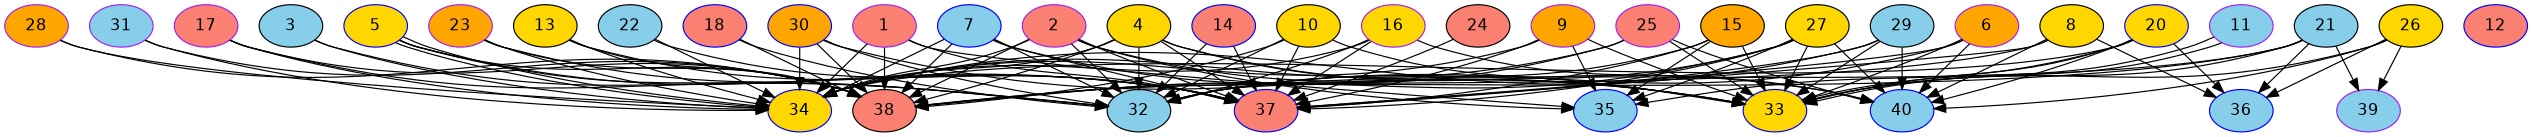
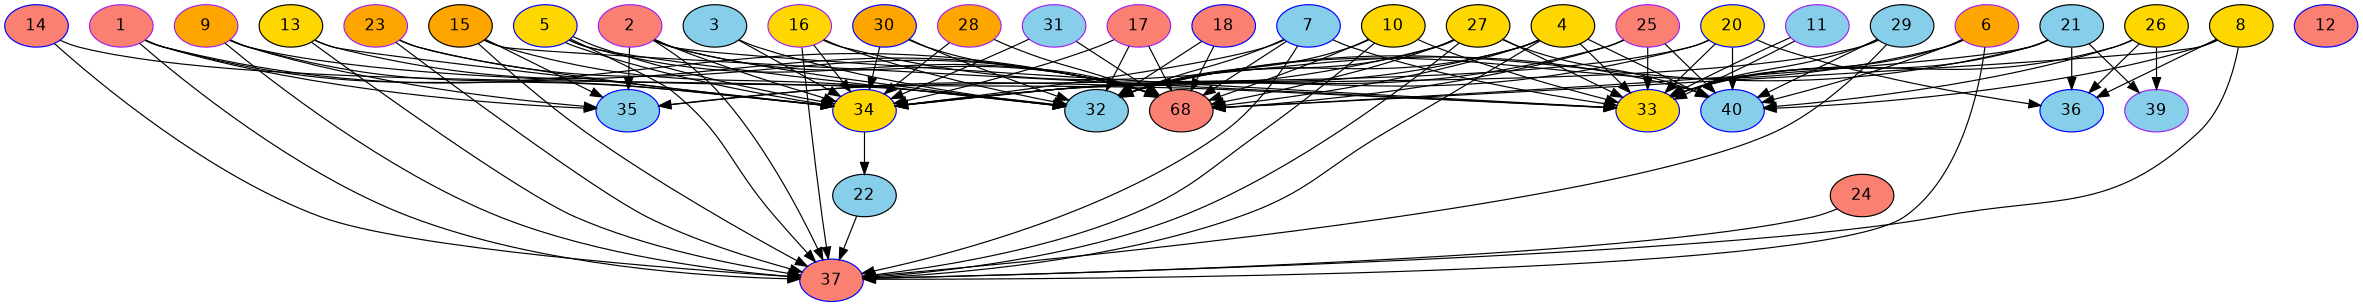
  digraph {
    fontname="DejaVu Sans"
    node [alpha=0.13 color=black fillcolor=skyblue fontname="DejaVu Sans" style=filled]
    edge [fontname="DejaVu Sans"]
    1 [alpha=0.15 color=purple expect_size=25473024 fillcolor=salmon]
    34 [alpha=0.03 color=blue expect_size=27610112 fillcolor=gold]
    35 [alpha=0.17 color=blue expect_size=12103680]
    37 [color=blue expect_size=45343744 fillcolor=salmon]
-   38 [alpha=0.03 expect_size=47245312 fillcolor=salmon]
+   38 [alpha=0.03 expect_size=47245312 fillcolor=salmon label=68]
    2 [alpha=0.16 color=purple expect_size=18424832 fillcolor=salmon]
    32 [alpha=0.15 expect_size=32327680]
    33 [alpha=0.06 color=blue expect_size=43639808 fillcolor=gold]
    3 [alpha=0.19 expect_size=40603648]
    4 [alpha=0.08 expect_size=33106944 fillcolor=gold]
    40 [alpha=0.18 color=blue expect_size=32613376]
    5 [alpha=0.00 color=blue expect_size=33970176 fillcolor=gold]
    6 [alpha=0.02 color=purple expect_size=28926976 fillcolor=orange]
    7 [alpha=0.04 color=blue expect_size=29085696]
    8 [alpha=0.18 expect_size=26511360 fillcolor=gold]
    36 [alpha=0.06 color=blue expect_size=25848832]
    9 [alpha=0.19 color=purple expect_size=22962176 fillcolor=orange]
    10 [alpha=0.12 expect_size=13165568 fillcolor=gold]
    11 [alpha=0.02 color=purple expect_size=45368320]
    12 [color=blue expect_size=34313216 fillcolor=salmon]
    13 [expect_size=25792512 fillcolor=gold]
    14 [color=blue expect_size=22374400 fillcolor=salmon]
    15 [alpha=0.00 expect_size=42372096 fillcolor=orange]
    16 [alpha=0.11 color=purple expect_size=42883072 fillcolor=gold]
    17 [alpha=0.06 color=purple expect_size=47322112 fillcolor=salmon]
    18 [alpha=0.04 color=blue expect_size=9639936 fillcolor=salmon]
    20 [alpha=0.04 color=blue expect_size=47910912 fillcolor=gold]
    21 [alpha=0.11 expect_size=29135872]
    39 [alpha=0.11 color=purple expect_size=5639168]
    22 [alpha=0.05 expect_size=32680960]
    23 [color=purple expect_size=16107520 fillcolor=orange]
    24 [expect_size=47215616 fillcolor=salmon]
    25 [alpha=0.06 color=purple expect_size=31492096 fillcolor=salmon]
    26 [alpha=0.08 expect_size=32041984 fillcolor=gold]
    27 [alpha=0.01 expect_size=11688960 fillcolor=gold]
    28 [alpha=0.02 color=purple expect_size=24919040 fillcolor=orange]
    29 [alpha=0.11 expect_size=34258944]
    30 [alpha=0.04 color=blue expect_size=44344320 fillcolor=orange]
    31 [color=purple expect_size=5499904]
    1 -> 34
    1 -> 35
    1 -> 37
    1 -> 38
    2 -> 34
    2 -> 35
    2 -> 37
    2 -> 38
    2 -> 32
    2 -> 33
    3 -> 34
    3 -> 32
    4 -> 34
    4 -> 37
    4 -> 38
    4 -> 32
    4 -> 33
    4 -> 40
    5 -> 34
    5 -> 34
    5 -> 37
    5 -> 38
    5 -> 32
    6 -> 37
    6 -> 32
    6 -> 33
    6 -> 40
    7 -> 34
    7 -> 37
    7 -> 38
    7 -> 32
    7 -> 33
    8 -> 37
    8 -> 38
    8 -> 40
    8 -> 36
    9 -> 34
    9 -> 35
    9 -> 37
    9 -> 33
    10 -> 37
    10 -> 38
    10 -> 32
    10 -> 33
    11 -> 33
    11 -> 33
    13 -> 34
    13 -> 37
    13 -> 38
    14 -> 37
    14 -> 32
    15 -> 35
    15 -> 37
    15 -> 32
    15 -> 33
    16 -> 34
    16 -> 37
    16 -> 32
    16 -> 40
    17 -> 34
    17 -> 38
    17 -> 32
    18 -> 38
    18 -> 32
    20 -> 34
    20 -> 35
    20 -> 33
    20 -> 40
    20 -> 36
    21 -> 38
    21 -> 32
    21 -> 33
    21 -> 36
    21 -> 39
-   22 -> 34
+   34 -> 22
    22 -> 37
    23 -> 34
    23 -> 37
    23 -> 38
    24 -> 37
    25 -> 34
    25 -> 38
    25 -> 33
    25 -> 40
    26 -> 33
    26 -> 40
    26 -> 36
    26 -> 39
    27 -> 35
    27 -> 37
    27 -> 38
    27 -> 32
    27 -> 33
    27 -> 40
    28 -> 34
    28 -> 38
    29 -> 34
    29 -> 37
    29 -> 33
    29 -> 40
    30 -> 34
    30 -> 38
    30 -> 32
-   30 -> 33
    31 -> 34
    31 -> 38
  }
